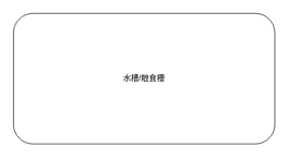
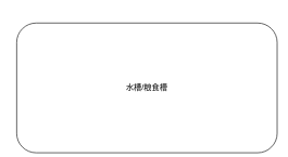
  <mxCell id="0" />
  <mxCell id="1" parent="0" />
- <mxCell id="2" value="水槽/粮食槽" style="rounded=1;whiteSpace=wrap;html=1;" vertex="1" parent="1"><mxGeometry x="20" y="20" width="400" height="200" as="geometry" /></mxCell>
+ <mxCell id="2" value="水槽/粮食槽" style="rounded=1;whiteSpace=wrap;html=1;" vertex="1" parent="1"><mxGeometry x="25" y="35" width="400" height="200" as="geometry" /></mxCell>
